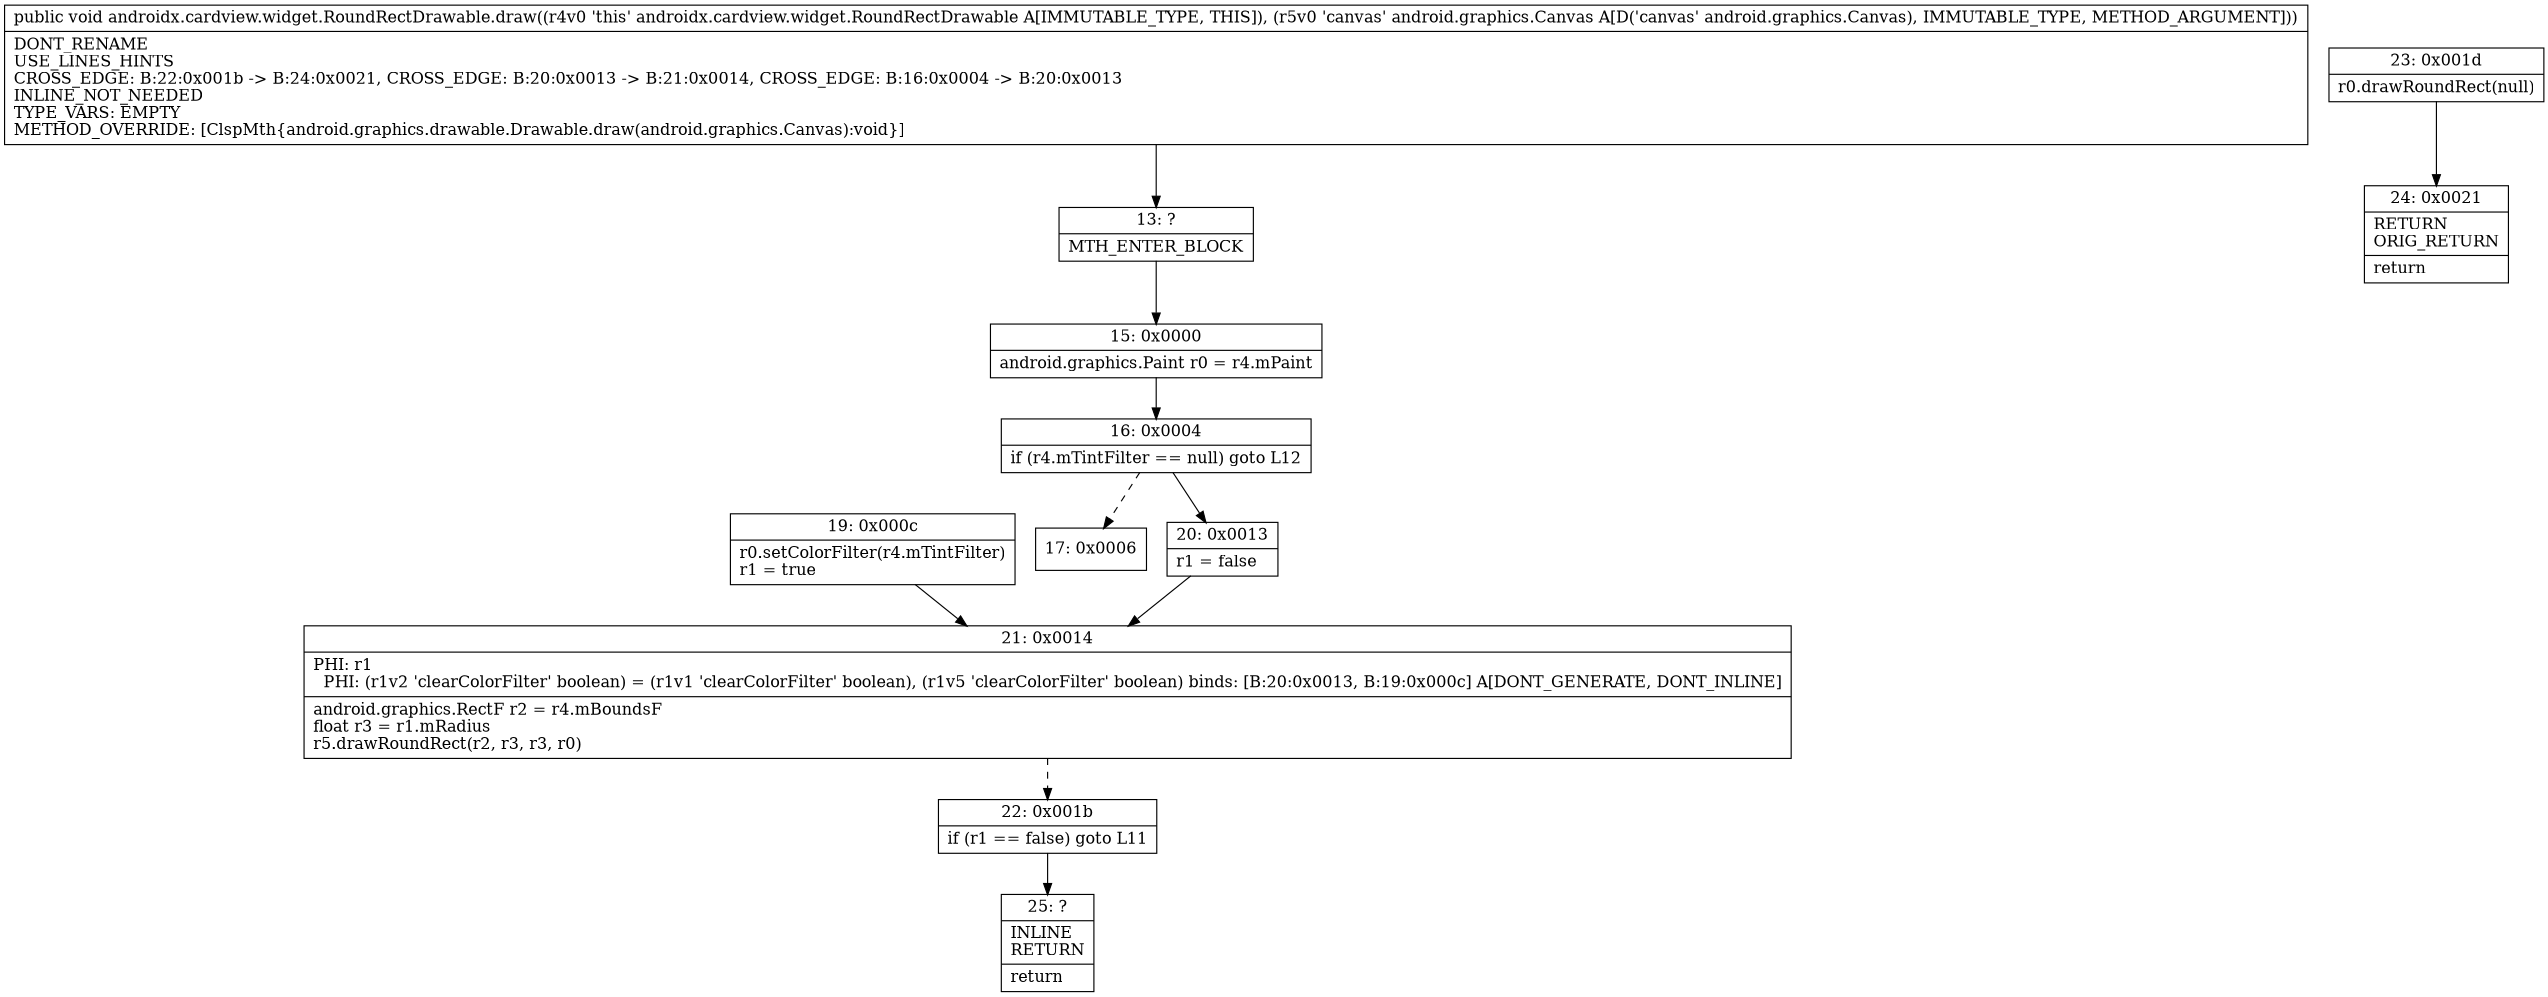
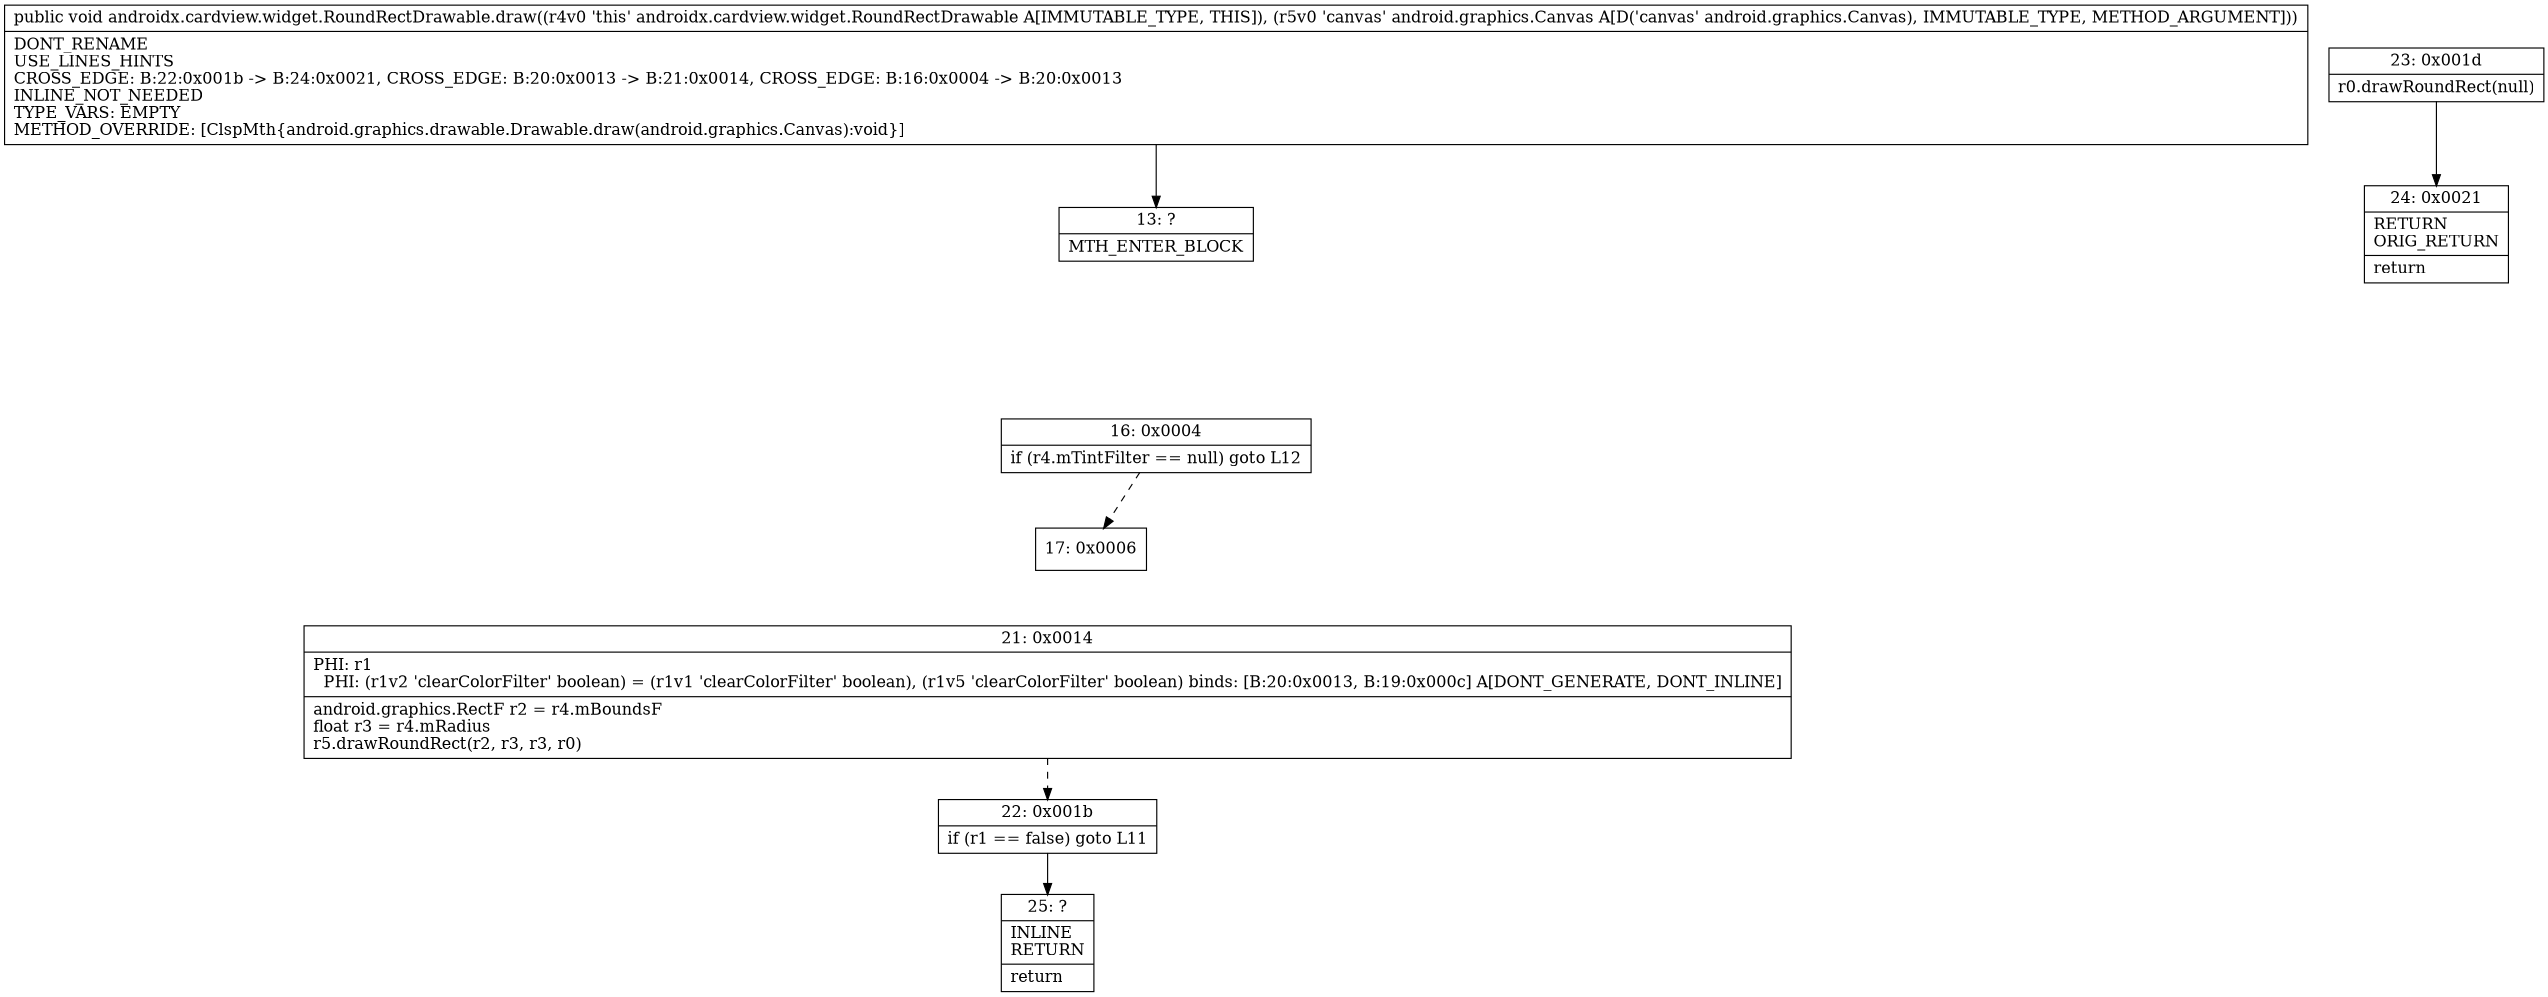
  digraph {
    node [shape=record]
    n1 [label="{13\:\ ?|MTH_ENTER_BLOCK\l}"]
-   n2 [label="{15\:\ 0x0000|android.graphics.Paint r0 = r4.mPaint\l}"]
    n3 [label="{16\:\ 0x0004|if (r4.mTintFilter == null) goto L12\l}"]
    n4 [label="{17\:\ 0x0006}"]
-   n5 [label="{20\:\ 0x0013|r1 = false\l}"]
-   n6 [label="{21\:\ 0x0014|PHI: r1 \l  PHI: (r1v2 'clearColorFilter' boolean) = (r1v1 'clearColorFilter' boolean), (r1v5 'clearColorFilter' boolean) binds: [B:20:0x0013, B:19:0x000c] A[DONT_GENERATE, DONT_INLINE]\l|android.graphics.RectF r2 = r4.mBoundsF\lfloat r3 = r1.mRadius\lr5.drawRoundRect(r2, r3, r3, r0)\l}"]
-   n7 [label="{19\:\ 0x000c|r0.setColorFilter(r4.mTintFilter)\lr1 = true\l}"]
+   n6 [label="{21\:\ 0x0014|PHI: r1 \l  PHI: (r1v2 'clearColorFilter' boolean) = (r1v1 'clearColorFilter' boolean), (r1v5 'clearColorFilter' boolean) binds: [B:20:0x0013, B:19:0x000c] A[DONT_GENERATE, DONT_INLINE]\l|android.graphics.RectF r2 = r4.mBoundsF\lfloat r3 = r4.mRadius\lr5.drawRoundRect(r2, r3, r3, r0)\l}"]
    n8 [label="{22\:\ 0x001b|if (r1 == false) goto L11\l}"]
    n9 [label="{25\:\ ?|INLINE\lRETURN\l|return\l}"]
    n10 [label="{23\:\ 0x001d|r0.drawRoundRect(null)\l}"]
    n11 [label="{24\:\ 0x0021|RETURN\lORIG_RETURN\l|return\l}"]
    n12 [label="{public void androidx.cardview.widget.RoundRectDrawable.draw((r4v0 'this' androidx.cardview.widget.RoundRectDrawable A[IMMUTABLE_TYPE, THIS]), (r5v0 'canvas' android.graphics.Canvas A[D('canvas' android.graphics.Canvas), IMMUTABLE_TYPE, METHOD_ARGUMENT]))  | DONT_RENAME\lUSE_LINES_HINTS\lCROSS_EDGE: B:22:0x001b \-\> B:24:0x0021, CROSS_EDGE: B:20:0x0013 \-\> B:21:0x0014, CROSS_EDGE: B:16:0x0004 \-\> B:20:0x0013\lINLINE_NOT_NEEDED\lTYPE_VARS: EMPTY\lMETHOD_OVERRIDE: [ClspMth\{android.graphics.drawable.Drawable.draw(android.graphics.Canvas):void\}]\l}"]
-   n1 -> n2
-   n2 -> n3
    n3 -> n4 [style=dashed]
-   n3 -> n5
-   n5 -> n6
    n6 -> n8 [style=dashed]
-   n7 -> n6
    n8 -> n9
    n10 -> n11
    n12 -> n1
  }
